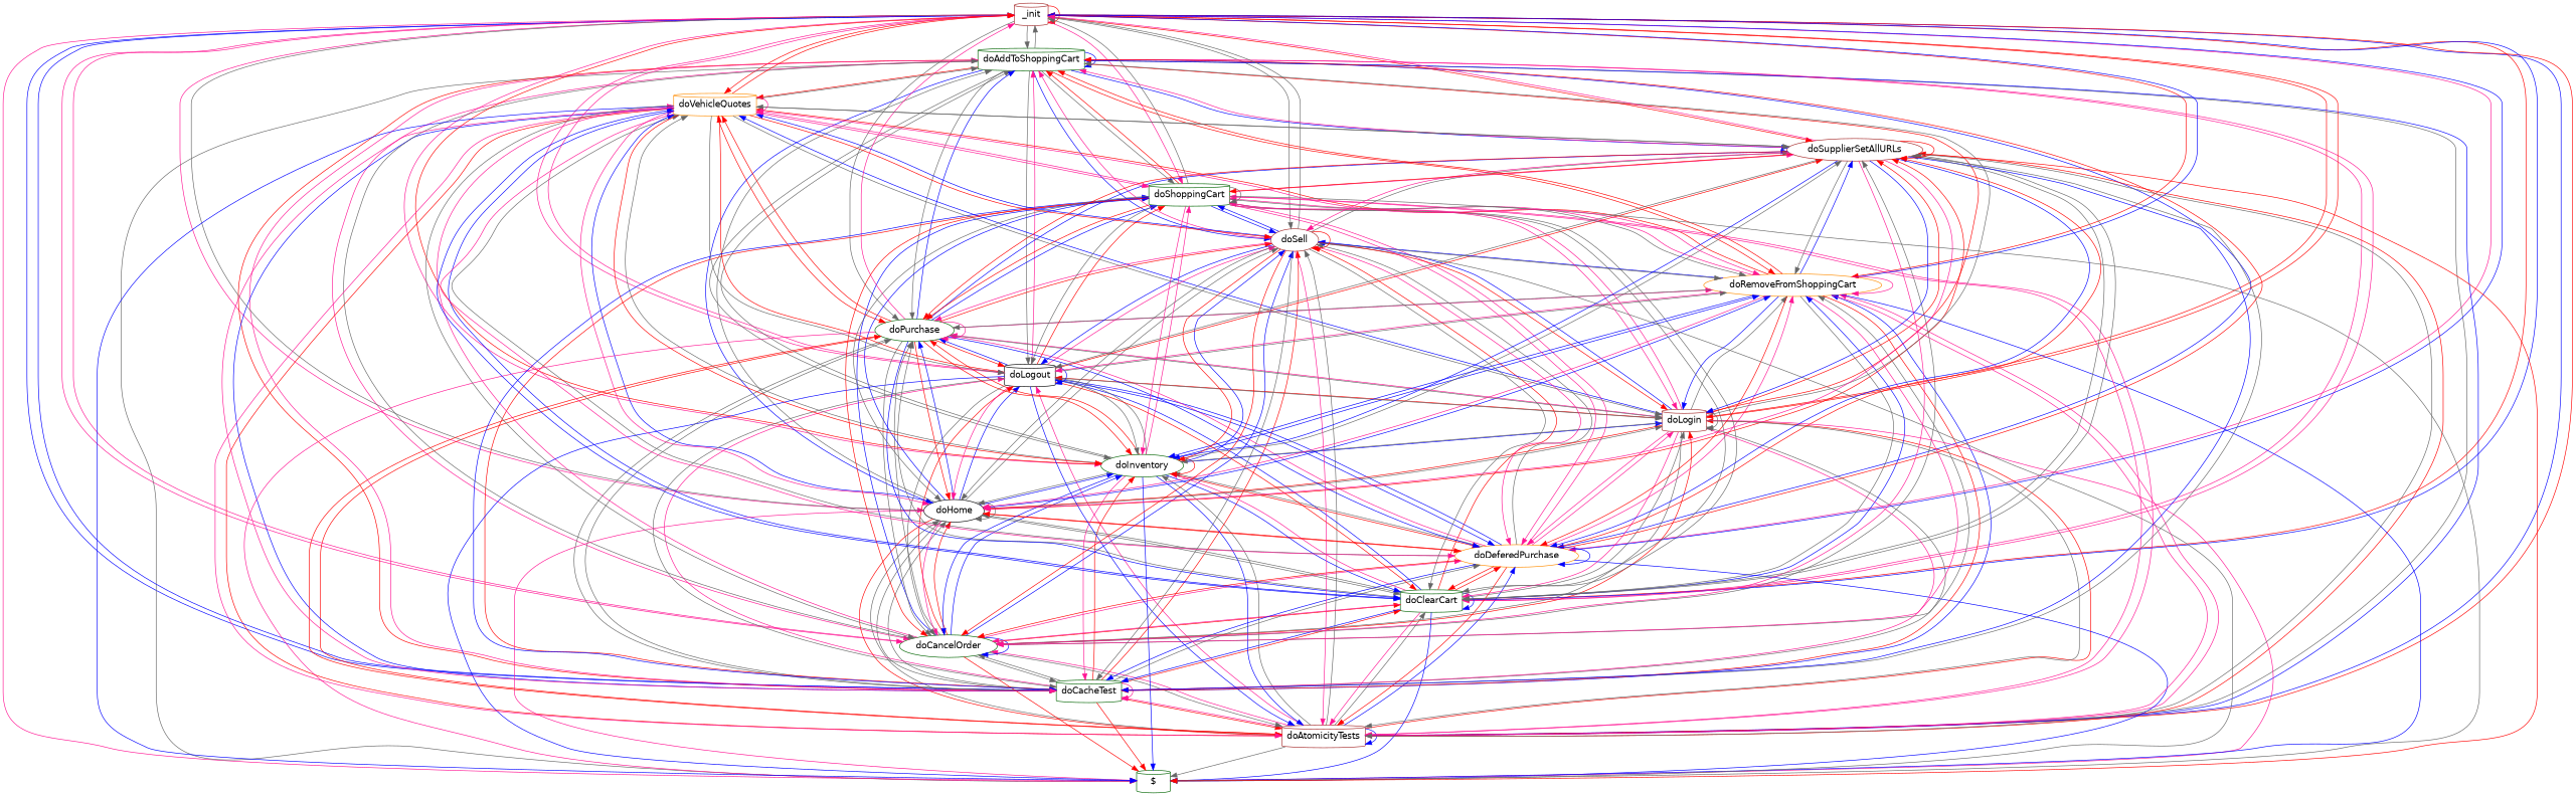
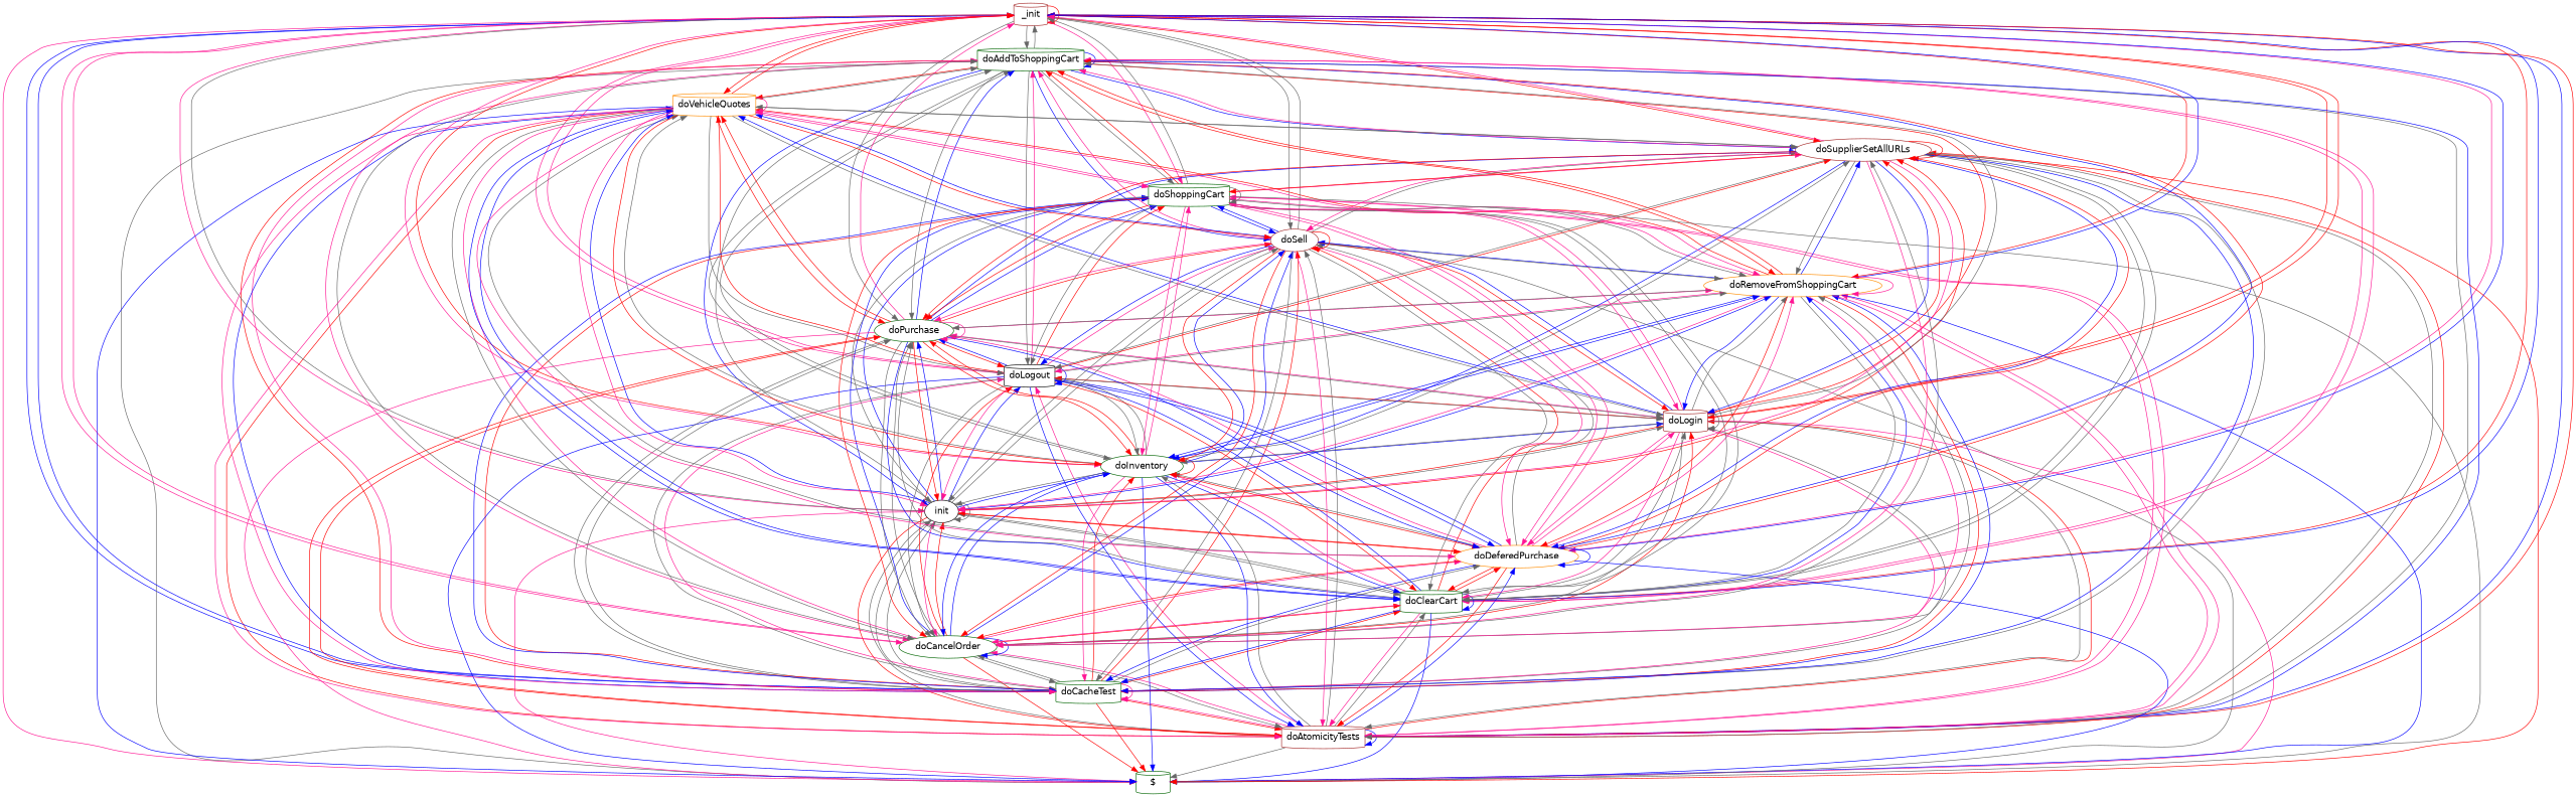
  digraph {
    fontname="DejaVu Sans"
    node [color=darkgreen fontname="DejaVu Sans" shape=cylinder]
    edge [color=gray40 fontname="DejaVu Sans" style=solid]
    n1 [label="$"]
    n2 [color=brown label=_init]
    n3 [label=doAddToShoppingCart]
    n4 [color=brown label=doAtomicityTests]
    n5 [label=doCacheTest]
    n6 [label=doCancelOrder shape=ellipse]
    n7 [label=doClearCart]
    n8 [color=darkorange label=doDeferedPurchase shape=ellipse]
-   n9 [color=black label=doHome shape=ellipse]
+   n9 [color=black label=init shape=ellipse]
    n10 [label=doInventory shape=ellipse]
    n11 [color=brown label=doLogin]
    n12 [color=black label=doLogout]
    n13 [label=doPurchase shape=ellipse]
    n14 [color=darkorange label=doRemoveFromShoppingCart shape=ellipse]
    n15 [color=brown label=doSell shape=ellipse]
    n16 [label=doShoppingCart]
    n17 [color=brown label=doSupplierSetAllURLs shape=ellipse]
    n18 [color=darkorange label=doVehicleQuotes]
    n2 -> n1 [color=deeppink]
    n2 -> n2 [color=red]
    n2 -> n3
    n2 -> n4 [color=blue]
    n2 -> n5 [color=blue]
    n2 -> n6 [color=deeppink]
    n2 -> n7 [color=red]
    n2 -> n8 [color=deeppink]
    n2 -> n9 [color=deeppink]
    n2 -> n10 [color=deeppink]
    n2 -> n11 [color=red]
    n2 -> n12 [color=deeppink]
    n2 -> n13
    n2 -> n14 [color=red]
    n2 -> n15
    n2 -> n16 [color=deeppink]
    n2 -> n17 [color=red]
    n2 -> n18 [color=red]
    n3 -> n1
    n3 -> n2
    n3 -> n3 [color=blue]
    n3 -> n4
    n3 -> n5 [color=red]
    n3 -> n6 [color=deeppink]
    n3 -> n7 [color=deeppink]
    n3 -> n8 [color=blue]
    n3 -> n9 [color=blue]
    n3 -> n10
    n3 -> n11 [color=red]
    n3 -> n12
    n3 -> n13
    n3 -> n14 [color=red]
    n3 -> n15 [color=blue]
    n3 -> n16
    n3 -> n17 [color=blue]
    n3 -> n18 [color=red]
    n4 -> n1
    n4 -> n2 [color=red]
    n4 -> n3 [color=blue]
    n4 -> n4 [color=blue]
    n4 -> n5 [color=deeppink]
    n4 -> n6 [color=deeppink]
    n4 -> n7
    n4 -> n8 [color=blue]
    n4 -> n9
    n4 -> n10
    n4 -> n11 [color=red]
    n4 -> n12 [color=deeppink]
    n4 -> n13 [color=red]
    n4 -> n14 [color=deeppink]
    n4 -> n15
    n4 -> n16 [color=deeppink]
    n4 -> n17 [color=red]
    n4 -> n18 [color=red]
    n5 -> n1 [color=red]
    n5 -> n2 [color=blue]
    n5 -> n3 [color=deeppink]
    n5 -> n4 [color=red]
    n5 -> n5 [color=deeppink]
    n5 -> n6
    n5 -> n7 [color=red]
    n5 -> n8
    n5 -> n9
    n5 -> n10 [color=red]
    n5 -> n11
    n5 -> n12 [color=deeppink]
    n5 -> n13
    n5 -> n14 [color=blue]
    n5 -> n15 [color=red]
    n5 -> n16 [color=red]
    n5 -> n17
    n5 -> n18 [color=blue]
    n6 -> n1 [color=red]
    n6 -> n2 [color=deeppink]
    n6 -> n3
    n6 -> n4
    n6 -> n5
    n6 -> n6 [color=blue]
    n6 -> n7 [color=red]
    n6 -> n8 [color=deeppink]
    n6 -> n9 [color=red]
    n6 -> n10 [color=blue]
    n6 -> n11 [color=red]
    n6 -> n12 [color=red]
    n6 -> n13
    n6 -> n14
    n6 -> n15 [color=blue]
    n6 -> n16 [color=blue]
    n6 -> n17
    n6 -> n18 [color=deeppink]
    n7 -> n1 [color=blue]
    n7 -> n2 [color=blue]
    n7 -> n3 [color=deeppink]
    n7 -> n4 [color=deeppink]
    n7 -> n5 [color=blue]
    n7 -> n6 [color=deeppink]
    n7 -> n7 [color=blue]
    n7 -> n8 [color=red]
    n7 -> n9
    n7 -> n10 [color=deeppink]
    n7 -> n11
    n7 -> n12 [color=blue]
    n7 -> n13
    n7 -> n14 [color=blue]
    n7 -> n15 [color=red]
    n7 -> n16
    n7 -> n17
    n7 -> n18 [color=blue]
    n8 -> n1 [color=blue]
    n8 -> n2 [color=blue]
    n8 -> n3 [color=red]
    n8 -> n4 [color=red]
    n8 -> n5 [color=blue]
    n8 -> n6 [color=red]
    n8 -> n7 [color=red]
    n8 -> n8 [color=blue]
    n8 -> n9 [color=red]
    n8 -> n10
    n8 -> n11 [color=deeppink]
    n8 -> n12 [color=blue]
    n8 -> n13 [color=deeppink]
    n8 -> n14 [color=deeppink]
    n8 -> n15
    n8 -> n16 [color=deeppink]
    n8 -> n17 [color=red]
    n8 -> n18
    n9 -> n1 [color=deeppink]
    n9 -> n2
    n9 -> n3
    n9 -> n4 [color=red]
    n9 -> n5
    n9 -> n6 [color=deeppink]
    n9 -> n7
    n9 -> n8 [color=red]
    n9 -> n9
    n9 -> n10 [color=blue]
    n9 -> n11
    n9 -> n12 [color=blue]
    n9 -> n13 [color=blue]
    n9 -> n14 [color=blue]
    n9 -> n15
    n9 -> n16 [color=blue]
    n9 -> n17 [color=red]
    n9 -> n18 [color=blue]
    n10 -> n1 [color=blue]
    n10 -> n2 [color=red]
    n10 -> n3
    n10 -> n4 [color=blue]
    n10 -> n5 [color=deeppink]
    n10 -> n6 [color=blue]
    n10 -> n7 [color=blue]
    n10 -> n8 [color=red]
    n10 -> n9
    n10 -> n10 [color=red]
    n10 -> n11 [color=blue]
    n10 -> n12
    n10 -> n13 [color=red]
    n10 -> n14 [color=blue]
    n10 -> n15 [color=blue]
    n10 -> n16 [color=deeppink]
    n10 -> n17
    n10 -> n18
    n11 -> n1 [color=deeppink]
    n11 -> n2 [color=red]
    n11 -> n3
    n11 -> n4
    n11 -> n5 [color=deeppink]
    n11 -> n6
    n11 -> n7 [color=deeppink]
    n11 -> n8 [color=deeppink]
    n11 -> n9 [color=red]
    n11 -> n10
    n11 -> n11
    n11 -> n12 [color=red]
    n11 -> n13 [color=deeppink]
    n11 -> n14
    n11 -> n15 [color=blue]
    n11 -> n16 [color=deeppink]
    n11 -> n17 [color=red]
    n11 -> n18 [color=blue]
    n12 -> n1 [color=blue]
    n12 -> n2 [color=deeppink]
    n12 -> n3 [color=deeppink]
    n12 -> n4 [color=blue]
    n12 -> n5
    n12 -> n6
    n12 -> n7 [color=red]
    n12 -> n8 [color=blue]
    n12 -> n9 [color=deeppink]
    n12 -> n10
    n12 -> n11
    n12 -> n12 [color=blue]
    n12 -> n13 [color=blue]
    n12 -> n14
    n12 -> n15 [color=deeppink]
    n12 -> n16 [color=red]
    n12 -> n17 [color=red]
    n12 -> n18 [color=red]
    n13 -> n1 [color=deeppink]
    n13 -> n2 [color=deeppink]
    n13 -> n3 [color=blue]
    n13 -> n4 [color=red]
    n13 -> n5
    n13 -> n6
    n13 -> n7 [color=blue]
    n13 -> n8 [color=blue]
    n13 -> n9 [color=red]
    n13 -> n10 [color=red]
    n13 -> n11
    n13 -> n12 [color=red]
    n13 -> n13 [color=deeppink]
    n13 -> n14 [color=deeppink]
    n13 -> n15 [color=red]
    n13 -> n16 [color=blue]
    n13 -> n17 [color=blue]
    n13 -> n18 [color=red]
    n14 -> n1 [color=blue]
    n14 -> n2 [color=blue]
    n14 -> n3 [color=red]
    n14 -> n4 [color=deeppink]
    n14 -> n5 [color=red]
    n14 -> n6 [color=deeppink]
    n14 -> n7
    n14 -> n8 [color=red]
    n14 -> n9 [color=deeppink]
    n14 -> n10 [color=blue]
    n14 -> n11 [color=blue]
    n14 -> n12 [color=deeppink]
    n14 -> n13
    n14 -> n14 [color=deeppink]
    n14 -> n15 [color=blue]
    n14 -> n16 [color=deeppink]
    n14 -> n17 [color=blue]
    n14 -> n18 [color=red]
    n15 -> n1
    n15 -> n2
    n15 -> n3 [color=deeppink]
    n15 -> n4 [color=deeppink]
    n15 -> n5
    n15 -> n6 [color=red]
    n15 -> n7
    n15 -> n8 [color=deeppink]
    n15 -> n9
    n15 -> n10 [color=red]
    n15 -> n11 [color=red]
    n15 -> n12 [color=blue]
    n15 -> n13 [color=deeppink]
    n15 -> n14
    n15 -> n15 [color=red]
    n15 -> n16 [color=blue]
    n15 -> n17
    n15 -> n18 [color=blue]
    n16 -> n1
    n16 -> n2
    n16 -> n3 [color=red]
    n16 -> n4 [color=deeppink]
    n16 -> n5 [color=blue]
    n16 -> n6 [color=red]
    n16 -> n7
    n16 -> n8 [color=deeppink]
    n16 -> n9
    n16 -> n10 [color=deeppink]
    n16 -> n11 [color=deeppink]
    n16 -> n12
    n16 -> n13 [color=red]
    n16 -> n14
    n16 -> n15 [color=blue]
    n16 -> n16
    n16 -> n17 [color=deeppink]
    n16 -> n18 [color=deeppink]
    n17 -> n1 [color=red]
    n17 -> n2 [color=deeppink]
    n17 -> n3 [color=deeppink]
    n17 -> n4
    n17 -> n5 [color=blue]
    n17 -> n6 [color=deeppink]
    n17 -> n7
    n17 -> n8 [color=blue]
    n17 -> n9 [color=deeppink]
    n17 -> n10 [color=blue]
    n17 -> n11 [color=blue]
    n17 -> n12
    n17 -> n13 [color=red]
    n17 -> n14
    n17 -> n15 [color=deeppink]
    n17 -> n16 [color=red]
    n17 -> n17 [color=red]
    n17 -> n18
    n18 -> n1 [color=blue]
    n18 -> n2 [color=red]
    n18 -> n3
    n18 -> n4 [color=deeppink]
    n18 -> n5 [color=deeppink]
    n18 -> n6
    n18 -> n7 [color=blue]
    n18 -> n8 [color=deeppink]
    n18 -> n9 [color=deeppink]
    n18 -> n10 [color=red]
    n18 -> n11
    n18 -> n12
    n18 -> n13 [color=red]
    n18 -> n14 [color=deeppink]
    n18 -> n15 [color=red]
    n18 -> n16 [color=deeppink]
    n18 -> n17
    n18 -> n18 [color=deeppink]
  }
